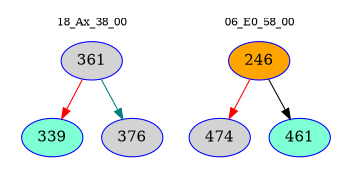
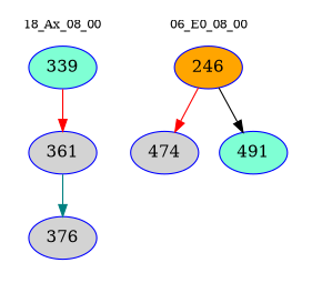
  digraph {
    node [color=blue fillcolor=lightgrey style=filled]
    edge [color=red]
    n1 [label=361]
    n2 [fillcolor=aquamarine label=339]
    n3 [label=376]
    n4 [fillcolor=orange label=246]
    n5 [label=474]
-   n6 [fillcolor=aquamarine label=461]
+   n6 [fillcolor=aquamarine label=491]
    subgraph cluster_1 {
      color=white
      fontsize=10
-     label="18_Ax_38_00"
+     label="18_Ax_08_00"
      n1
      n2
      n3
    }
    subgraph cluster_2 {
      color=white
      fontsize=10
-     label="06_E0_58_00"
+     label="06_E0_08_00"
      n4
      n5
      n6
    }
-   n1 -> n2
+   n2 -> n1
    n1 -> n3 [color=teal]
    n4 -> n5
    n4 -> n6 [color=black]
  }
